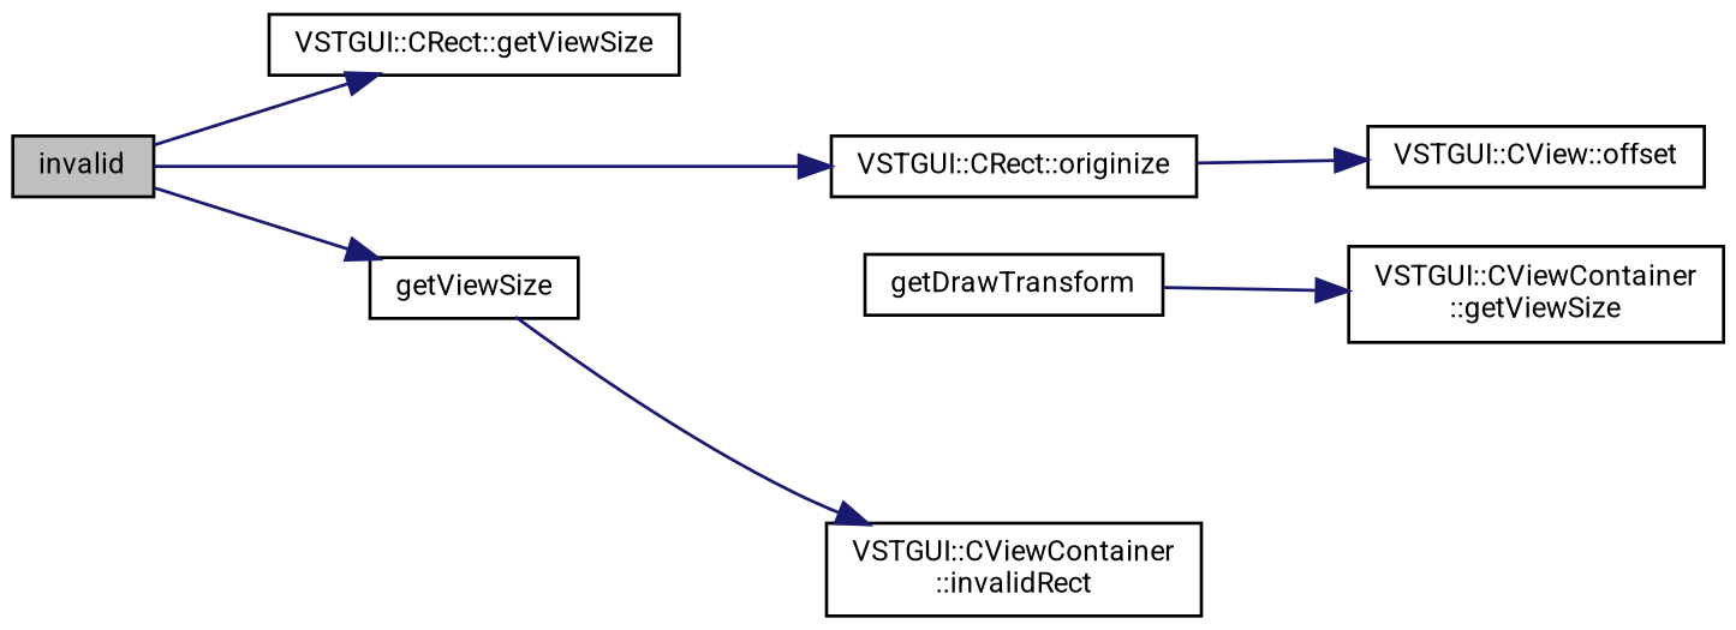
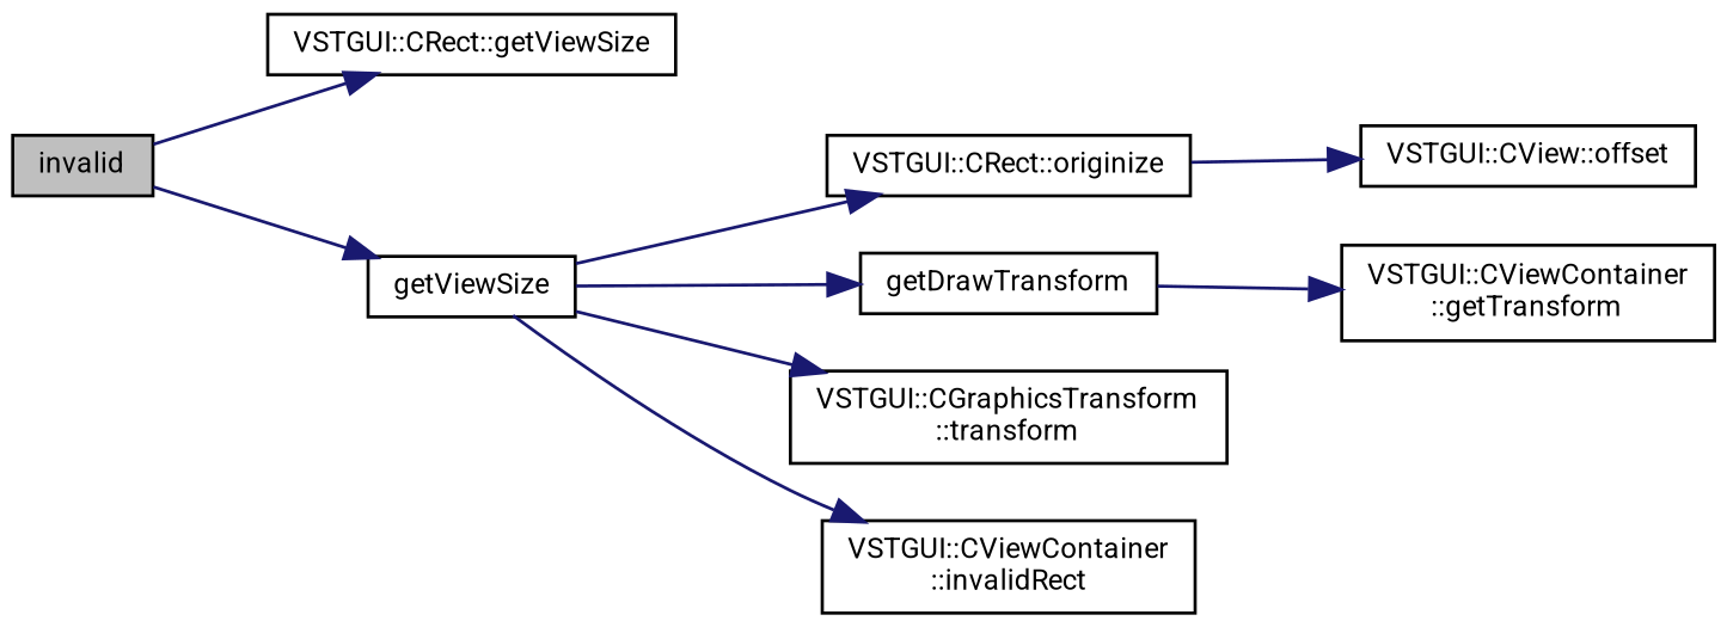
  digraph {
    fontname=Roboto
    rankdir=LR
    node [color=black fontname=Roboto fontsize=9 shape=record]
    edge [color=midnightblue fontname=Roboto fontsize=9 labelfontname=Arial labelfontsize=9 style=solid]
    n1 [fillcolor=grey75 fontcolor=black height=0.2 label=invalid style=filled width=0.4]
    n2 [height=0.2 label="VSTGUI::CRect::getViewSize" width=0.4]
    n3 [height=0.2 label="VSTGUI::CRect::originize" width=0.4]
    n4 [height=0.2 label=getViewSize width=0.4]
    n5 [height=0.2 label="VSTGUI::CView::offset" width=0.4]
    n6 [height=0.2 label=getDrawTransform width=0.4]
+   n7 [height=0.2 label="VSTGUI::CGraphicsTransform\l::transform" width=0.4]
    n8 [height=0.2 label="VSTGUI::CViewContainer\l::invalidRect" width=0.4]
-   n9 [height=0.2 label="VSTGUI::CViewContainer\l::getViewSize" width=0.4]
+   n9 [height=0.2 label="VSTGUI::CViewContainer\l::getTransform" width=0.4]
    n1 -> n2
-   n1 -> n3
+   n4 -> n3
    n1 -> n4
    n3 -> n5
+   n4 -> n6
+   n4 -> n7
    n4 -> n8
    n6 -> n9
  }
